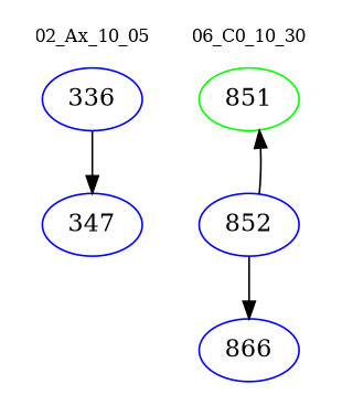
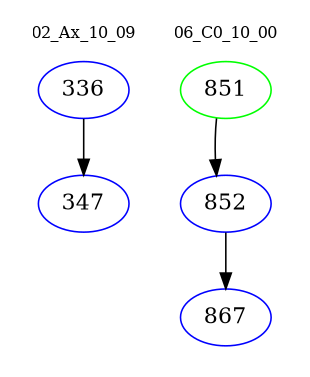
  digraph {
    fontname="DejaVu Serif"
    node [color=blue fontname="DejaVu Serif"]
    edge [color=black fontname="DejaVu Serif"]
    n1 [label=336]
    n2 [label=347]
    n3 [color=green label=851]
    n4 [label=852]
-   n5 [label=866]
+   n5 [label=867]
    subgraph cluster_1 {
      color=white
      fontsize=10
-     label="02_Ax_10_05"
+     label="02_Ax_10_09"
      n1
      n2
    }
    subgraph cluster_2 {
      color=white
      fontsize=10
-     label="06_C0_10_30"
+     label="06_C0_10_00"
      n3
      n4
      n5
    }
    n1 -> n2
-   n4 -> n3
+   n3 -> n4
    n4 -> n5
  }
